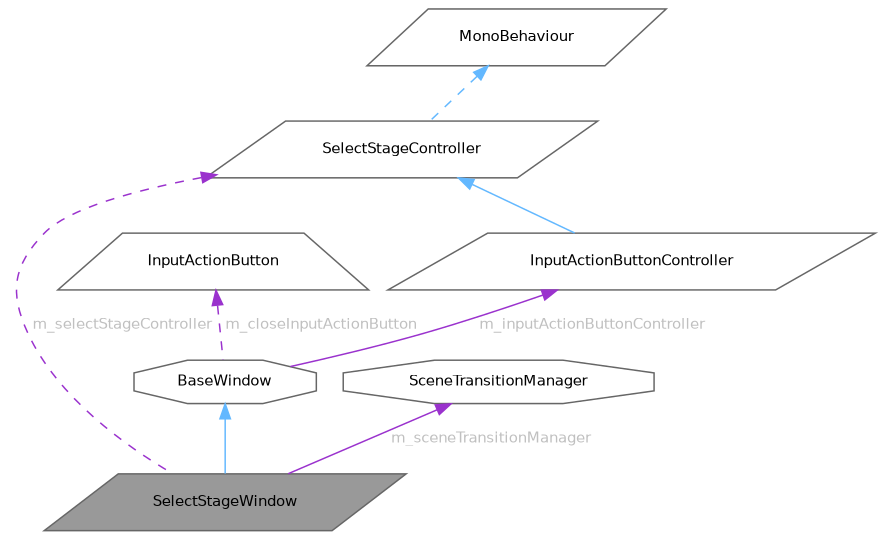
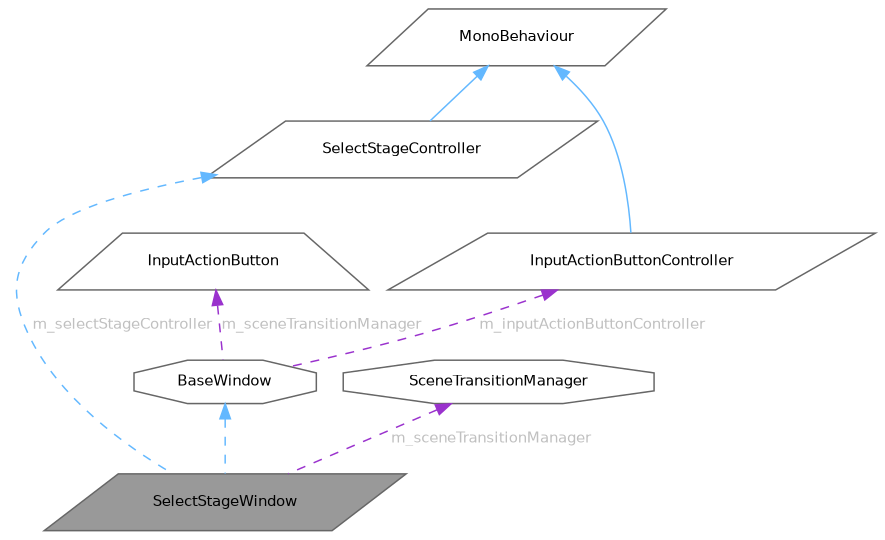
  digraph {
    rankdir=TB
    node [color=gray40 fillcolor=white fontname=Helvetica fontsize=10 shape=parallelogram style=filled]
    edge [color=darkorchid3 dir=back fontname=Helvetica fontsize=10 labelfontname=Helvetica labelfontsize=10 style=dashed fontcolor=grey]
    n1 [fillcolor=grey60 fontcolor=black height=0.2 label=SelectStageWindow width=0.4]
    n2 [height=0.2 label=BaseWindow shape=octagon width=0.4]
    n3 [height=0.2 label=MonoBehaviour width=0.4]
    n4 [height=0.2 label=InputActionButtonController width=0.4]
    n5 [height=0.2 label=SelectStageController width=0.4]
    n6 [height=0.2 label=InputActionButton shape=trapezium width=0.4]
    n7 [height=0.2 label=SceneTransitionManager shape=octagon width=0.4]
-   n2 -> n1 [color=steelblue1 style=solid fontcolor=""]
-   n5 -> n4 [color=steelblue1 style=solid fontcolor=""]
-   n3 -> n5 [color=steelblue1 fontcolor=""]
-   n4 -> n2 [label=" m_inputActionButtonController" style=solid]
-   n5 -> n1 [label=" m_selectStageController"]
-   n6 -> n2 [label=" m_closeInputActionButton"]
-   n7 -> n1 [label=" m_sceneTransitionManager" style=solid]
+   n2 -> n1 [color=steelblue1 fontcolor=""]
+   n3 -> n4 [color=steelblue1 style=solid fontcolor=""]
+   n3 -> n5 [color=steelblue1 style=solid fontcolor=""]
+   n4 -> n2 [label=" m_inputActionButtonController"]
+   n5 -> n1 [color=steelblue1 label=" m_selectStageController"]
+   n6 -> n2 [label=" m_sceneTransitionManager"]
+   n7 -> n1 [label=" m_sceneTransitionManager"]
  }
